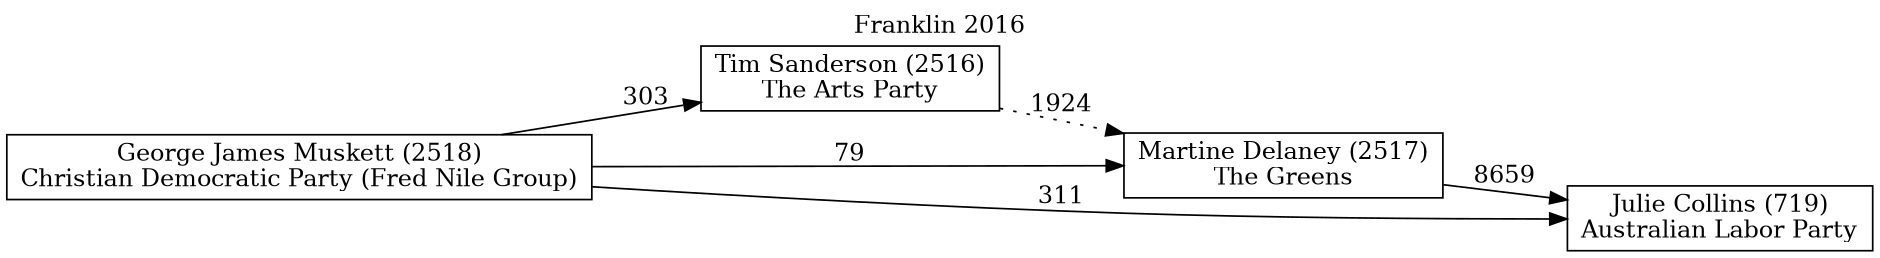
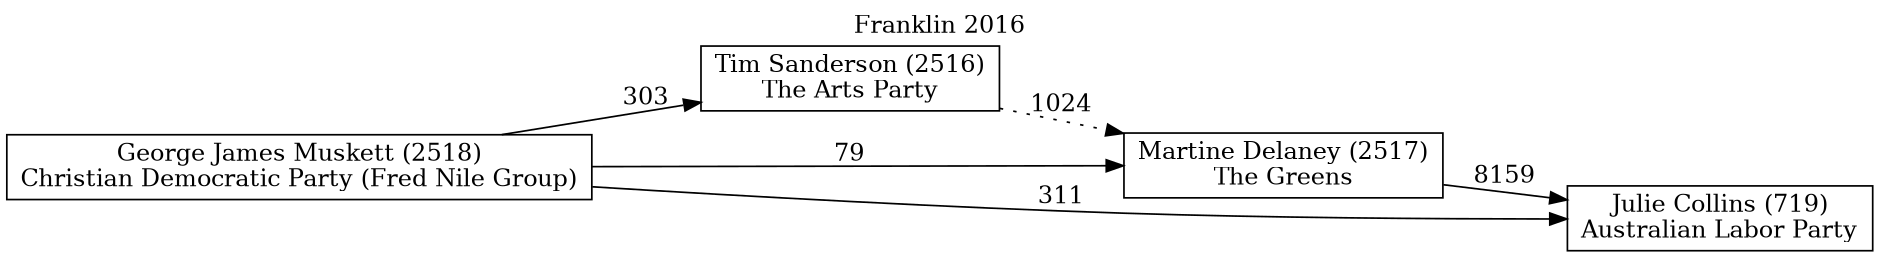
  digraph {
    label="Franklin 2016"
    labelloc=t
    mclimit=10
    rankdir=LR
    node [shape=box]
    edge [style=solid]
    n1 [label="George James Muskett (2518)\nChristian Democratic Party (Fred Nile Group)"]
    n2 [label="Tim Sanderson (2516)\nThe Arts Party"]
    n3 [label="Martine Delaney (2517)\nThe Greens"]
    n4 [label="Julie Collins (719)\nAustralian Labor Party"]
    n1 -> n2 [label=303]
    n1 -> n3 [label=79]
    n1 -> n4 [label=311]
-   n2 -> n3 [label=1924 style=dotted]
-   n3 -> n4 [label=8659]
+   n2 -> n3 [label=1024 style=dotted]
+   n3 -> n4 [label=8159]
  }
